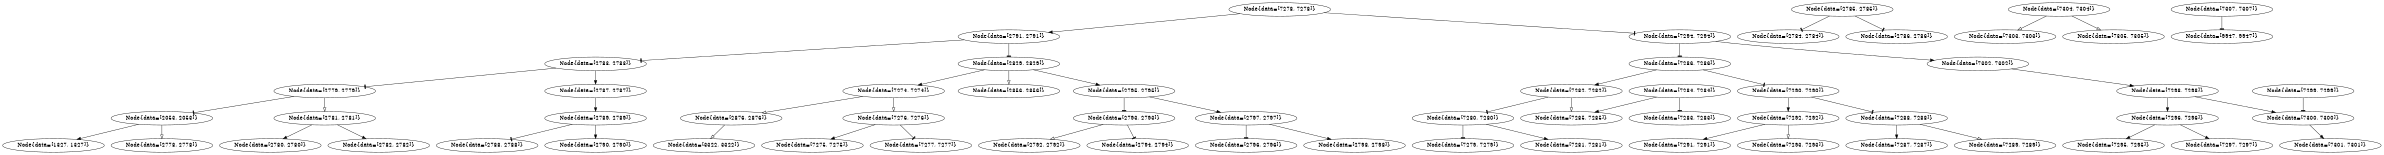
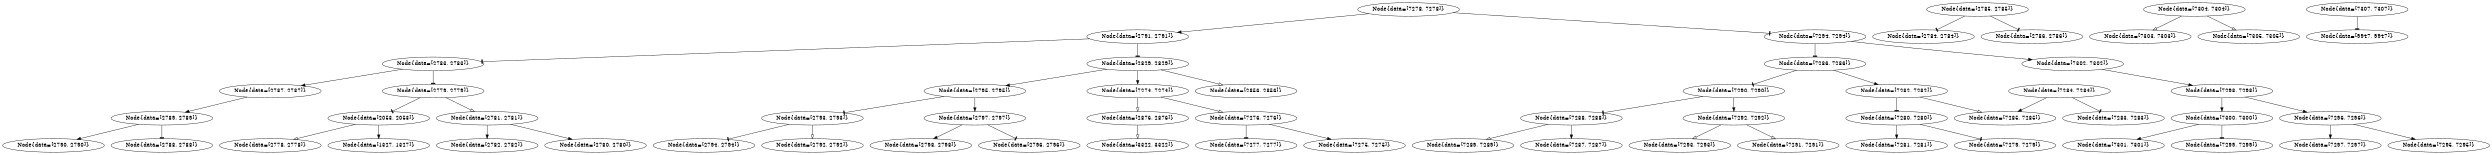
  digraph {
    edge [arrowhead=normal]
    n1 [label="Node{data=[7278, 7278]}"]
    n2 [label="Node{data=[2791, 2791]}"]
    n3 [label="Node{data=[7294, 7294]}"]
    n4 [label="Node{data=[2783, 2783]}"]
    n5 [label="Node{data=[2829, 2829]}"]
    n6 [label="Node{data=[7286, 7286]}"]
    n7 [label="Node{data=[7302, 7302]}"]
    n8 [label="Node{data=[2779, 2779]}"]
    n9 [label="Node{data=[2787, 2787]}"]
    n10 [label="Node{data=[2795, 2795]}"]
    n11 [label="Node{data=[7274, 7274]}"]
    n12 [label="Node{data=[2856, 2856]}"]
    n13 [label="Node{data=[2053, 2053]}"]
    n14 [label="Node{data=[2781, 2781]}"]
    n15 [label="Node{data=[2789, 2789]}"]
    n16 [label="Node{data=[1327, 1327]}"]
    n17 [label="Node{data=[2778, 2778]}"]
    n18 [label="Node{data=[2780, 2780]}"]
    n19 [label="Node{data=[2782, 2782]}"]
    n20 [label="Node{data=[2785, 2785]}"]
    n21 [label="Node{data=[2784, 2784]}"]
    n22 [label="Node{data=[2786, 2786]}"]
    n23 [label="Node{data=[2788, 2788]}"]
    n24 [label="Node{data=[2790, 2790]}"]
    n25 [label="Node{data=[2793, 2793]}"]
    n26 [label="Node{data=[2797, 2797]}"]
    n27 [label="Node{data=[2876, 2876]}"]
    n28 [label="Node{data=[7276, 7276]}"]
    n29 [label="Node{data=[2792, 2792]}"]
    n30 [label="Node{data=[2794, 2794]}"]
    n31 [label="Node{data=[2796, 2796]}"]
    n32 [label="Node{data=[2798, 2798]}"]
    n33 [label="Node{data=[3322, 3322]}"]
    n34 [label="Node{data=[7275, 7275]}"]
    n35 [label="Node{data=[7277, 7277]}"]
    n36 [label="Node{data=[7282, 7282]}"]
    n37 [label="Node{data=[7290, 7290]}"]
    n38 [label="Node{data=[7298, 7298]}"]
    n39 [label="Node{data=[7280, 7280]}"]
    n40 [label="Node{data=[7285, 7285]}"]
    n41 [label="Node{data=[7288, 7288]}"]
    n42 [label="Node{data=[7292, 7292]}"]
    n43 [label="Node{data=[7279, 7279]}"]
    n44 [label="Node{data=[7281, 7281]}"]
    n45 [label="Node{data=[7284, 7284]}"]
    n46 [label="Node{data=[7283, 7283]}"]
    n47 [label="Node{data=[7287, 7287]}"]
    n48 [label="Node{data=[7289, 7289]}"]
    n49 [label="Node{data=[7291, 7291]}"]
    n50 [label="Node{data=[7293, 7293]}"]
    n51 [label="Node{data=[7296, 7296]}"]
    n52 [label="Node{data=[7300, 7300]}"]
    n53 [label="Node{data=[7295, 7295]}"]
    n54 [label="Node{data=[7297, 7297]}"]
    n55 [label="Node{data=[7299, 7299]}"]
    n56 [label="Node{data=[7301, 7301]}"]
    n57 [label="Node{data=[7304, 7304]}"]
    n58 [label="Node{data=[7303, 7303]}"]
    n59 [label="Node{data=[7305, 7305]}"]
    n60 [label="Node{data=[7307, 7307]}"]
    n61 [label="Node{data=[9947, 9947]}"]
    n1 -> n2
    n1 -> n3 [arrowhead=tee]
    n2 -> n4 [arrowhead=tee]
    n2 -> n5 [arrowhead=tee]
    n3 -> n6 [arrowhead=tee]
    n3 -> n7
    n4 -> n8 [arrowhead=tee]
    n4 -> n9
    n5 -> n10
    n5 -> n11
    n5 -> n12 [arrowhead=onormal]
    n6 -> n36
    n6 -> n37 [arrowhead=tee]
    n7 -> n38
    n8 -> n13 [arrowhead=tee]
    n8 -> n14 [arrowhead=onormal]
    n9 -> n15
    n10 -> n25 [arrowhead=tee]
    n10 -> n26
    n11 -> n27 [arrowhead=onormal]
    n11 -> n28 [arrowhead=onormal]
    n13 -> n16
    n13 -> n17 [arrowhead=onormal]
    n14 -> n18
    n14 -> n19
    n15 -> n23 [arrowhead=tee]
    n15 -> n24
    n20 -> n21 [arrowhead=tee]
    n20 -> n22 [arrowhead=tee]
    n25 -> n29 [arrowhead=onormal]
    n25 -> n30 [arrowhead=tee]
    n26 -> n31 [arrowhead=tee]
    n26 -> n32
    n27 -> n33 [arrowhead=onormal]
    n28 -> n34
    n28 -> n35 [arrowhead=tee]
    n36 -> n39 [arrowhead=tee]
    n36 -> n40 [arrowhead=onormal]
    n37 -> n41 [arrowhead=tee]
    n37 -> n42
    n38 -> n51
    n38 -> n52
    n39 -> n43 [arrowhead=tee]
    n39 -> n44
    n41 -> n47
    n41 -> n48 [arrowhead=onormal]
-   n42 -> n49
+   n42 -> n49 [arrowhead=onormal]
    n42 -> n50 [arrowhead=onormal]
    n45 -> n40
    n45 -> n46 [arrowhead=tee]
    n51 -> n53
    n51 -> n54
-   n55 -> n52 [arrowhead=tee]
+   n52 -> n55 [arrowhead=tee]
    n52 -> n56
    n57 -> n58 [arrowhead=onormal]
    n57 -> n59 [arrowhead=onormal]
    n60 -> n61 [arrowhead=tee]
  }
